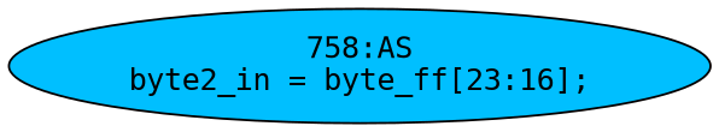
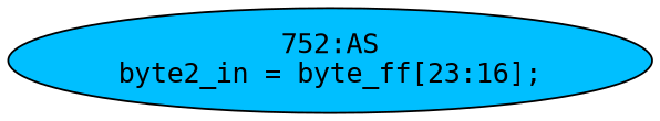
  strict digraph {
    rankdir=LR
    fontname="DejaVu Sans Mono"
-   n1 [ast="<pyverilog.vparser.ast.Assign object at 0x7f01261e3890>" def_var="['byte2_in']" fillcolor=deepskyblue label="758:AS\nbyte2_in = byte_ff[23:16];" statements="[]" style=filled typ=Assign use_var="['byte_ff']" fontname="DejaVu Sans Mono"]
+   n1 [ast="<pyverilog.vparser.ast.Assign object at 0x7f01261e3890>" def_var="['byte2_in']" fillcolor=deepskyblue label="752:AS\nbyte2_in = byte_ff[23:16];" statements="[]" style=filled typ=Assign use_var="['byte_ff']" fontname="DejaVu Sans Mono"]
  }
